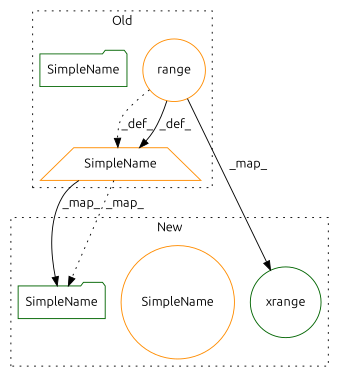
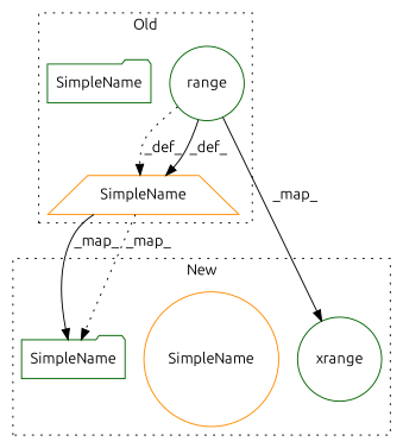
  digraph {
    fontname=Ubuntu
    node [a=42 l=15 s=3611 shape=circle color=darkorange fontname=Ubuntu]
    edge [style=solid fontname=Ubuntu]
-   n1 [a=32 l="6,1" label=range s="649,659"]
+   n1 [a=32 l="6,1" label=range s="649,659" color=darkgreen]
    n2 [label=SimpleName shape=folder color=darkgreen]
    n3 [label=SimpleName shape=trapezium]
    n4 [a=32 l="7,1" label=xrange s="793,804" color=darkgreen]
    n5 [label=SimpleName s=3622]
    n6 [label=SimpleName s=3622 shape=folder color=darkgreen]
    subgraph cluster_1 {
      label=Old
      style=dotted
      n1
      n2
      n3
    }
    subgraph cluster_2 {
      label=New
      style=dotted
      n4
      n5
      n6
    }
    n1 -> n3 [label=_def_ style=dotted]
    n1 -> n3 [label=_def_]
    n1 -> n4 [label=_map_]
    n3 -> n6 [label=_map_]
    n3 -> n6 [label=_map_ style=dotted]
  }
